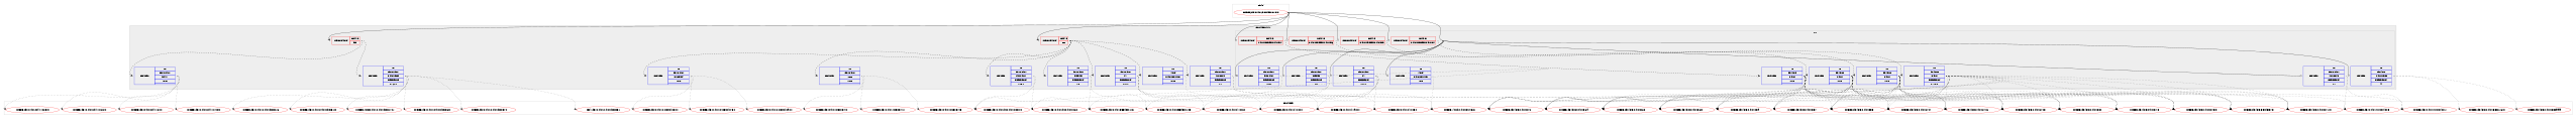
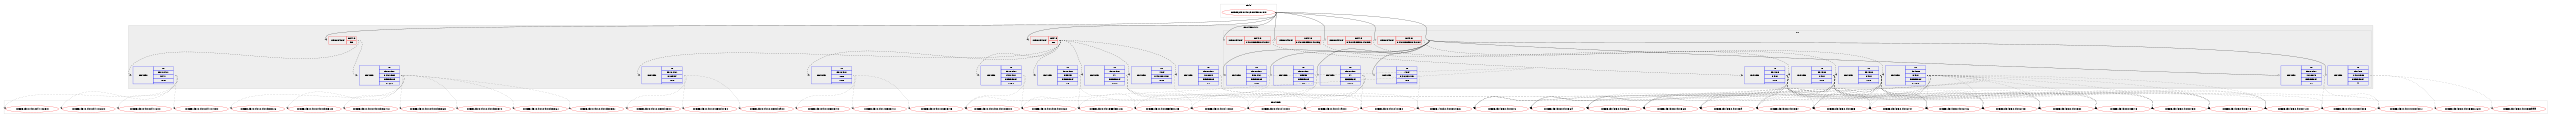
  digraph {
    compound=true
    concentrate=true
    fontname=Helvetica
    fontsize=10
    newrank=true
    rankdir=TB
    ranksep=1.5
    node [color=red fontname=Helvetica fontsize=10]
    edge [arrowhead=vee headport=w style=dotted tailport=e weight=100]
    n1 [label="portage://dev-python/eventlet-0.24.1-r1" width=4]
    n2 [color=blue label=<<TABLE BORDER="0" CELLBORDER="1" CELLSPACING="0" CELLPADDING="4" WIDTH="220"><TR><TD ROWSPAN="6" CELLPADDING="30">pack_dep</TD></TR><TR><TD WIDTH="110">no</TD></TR><TR><TD>dev-python</TD></TR><TR><TD>sphinx</TD></TR><TR><TD>none</TD></TR><TR><TD></TD></TR></TABLE>> shape=none]
    n3 [color=blue label=<<TABLE BORDER="0" CELLBORDER="1" CELLSPACING="0" CELLPADDING="4" WIDTH="220"><TR><TD ROWSPAN="6" CELLPADDING="30">pack_dep</TD></TR><TR><TD WIDTH="110">no</TD></TR><TR><TD>dev-python</TD></TR><TR><TD>python-docs</TD></TR><TR><TD>greaterequal</TD></TR><TR><TD>2.7.6-r1</TD></TR></TABLE>> shape=none]
    n4 [label=<<TABLE BORDER="0" CELLBORDER="1" CELLSPACING="0" CELLPADDING="4"><TR><TD ROWSPAN="3" CELLPADDING="10">use_conditional</TD></TR><TR><TD>positive</TD></TR><TR><TD>doc</TD></TR></TABLE>> shape=none]
    n5 [color=blue label=<<TABLE BORDER="0" CELLBORDER="1" CELLSPACING="0" CELLPADDING="4" WIDTH="220"><TR><TD ROWSPAN="6" CELLPADDING="30">pack_dep</TD></TR><TR><TD WIDTH="110">no</TD></TR><TR><TD>dev-python</TD></TR><TR><TD>dnspython</TD></TR><TR><TD>greaterequal</TD></TR><TR><TD>1.15.0</TD></TR></TABLE>> shape=none]
    n6 [color=blue label=<<TABLE BORDER="0" CELLBORDER="1" CELLSPACING="0" CELLPADDING="4" WIDTH="220"><TR><TD ROWSPAN="6" CELLPADDING="30">pack_dep</TD></TR><TR><TD WIDTH="110">no</TD></TR><TR><TD>virtual</TD></TR><TR><TD>python-enum34</TD></TR><TR><TD>none</TD></TR><TR><TD></TD></TR></TABLE>> shape=none]
    n7 [color=blue label=<<TABLE BORDER="0" CELLBORDER="1" CELLSPACING="0" CELLPADDING="4" WIDTH="220"><TR><TD ROWSPAN="6" CELLPADDING="30">pack_dep</TD></TR><TR><TD WIDTH="110">no</TD></TR><TR><TD>dev-python</TD></TR><TR><TD>greenlet</TD></TR><TR><TD>greaterequal</TD></TR><TR><TD>0.3</TD></TR></TABLE>> shape=none]
    n8 [color=blue label=<<TABLE BORDER="0" CELLBORDER="1" CELLSPACING="0" CELLPADDING="4" WIDTH="220"><TR><TD ROWSPAN="6" CELLPADDING="30">pack_dep</TD></TR><TR><TD WIDTH="110">no</TD></TR><TR><TD>dev-python</TD></TR><TR><TD>monotonic</TD></TR><TR><TD>greaterequal</TD></TR><TR><TD>1.4</TD></TR></TABLE>> shape=none]
    n9 [color=blue label=<<TABLE BORDER="0" CELLBORDER="1" CELLSPACING="0" CELLPADDING="4" WIDTH="220"><TR><TD ROWSPAN="6" CELLPADDING="30">pack_dep</TD></TR><TR><TD WIDTH="110">no</TD></TR><TR><TD>dev-python</TD></TR><TR><TD>six</TD></TR><TR><TD>greaterequal</TD></TR><TR><TD>1.10.0</TD></TR></TABLE>> shape=none]
    n10 [color=blue label=<<TABLE BORDER="0" CELLBORDER="1" CELLSPACING="0" CELLPADDING="4" WIDTH="220"><TR><TD ROWSPAN="6" CELLPADDING="30">pack_dep</TD></TR><TR><TD WIDTH="110">no</TD></TR><TR><TD>dev-python</TD></TR><TR><TD>pyopenssl</TD></TR><TR><TD>none</TD></TR><TR><TD></TD></TR></TABLE>> shape=none]
    n11 [color=blue label=<<TABLE BORDER="0" CELLBORDER="1" CELLSPACING="0" CELLPADDING="4" WIDTH="220"><TR><TD ROWSPAN="6" CELLPADDING="30">pack_dep</TD></TR><TR><TD WIDTH="110">no</TD></TR><TR><TD>dev-python</TD></TR><TR><TD>nose</TD></TR><TR><TD>none</TD></TR><TR><TD></TD></TR></TABLE>> shape=none]
    n12 [label=<<TABLE BORDER="0" CELLBORDER="1" CELLSPACING="0" CELLPADDING="4"><TR><TD ROWSPAN="3" CELLPADDING="10">use_conditional</TD></TR><TR><TD>positive</TD></TR><TR><TD>test</TD></TR></TABLE>> shape=none]
    n13 [color=blue label=<<TABLE BORDER="0" CELLBORDER="1" CELLSPACING="0" CELLPADDING="4" WIDTH="220"><TR><TD ROWSPAN="6" CELLPADDING="30">pack_dep</TD></TR><TR><TD WIDTH="110">no</TD></TR><TR><TD>dev-lang</TD></TR><TR><TD>python</TD></TR><TR><TD>greaterequal</TD></TR><TR><TD>2.7.5-r2</TD></TR></TABLE>> shape=none]
    n14 [label=<<TABLE BORDER="0" CELLBORDER="1" CELLSPACING="0" CELLPADDING="4"><TR><TD ROWSPAN="3" CELLPADDING="10">use_conditional</TD></TR><TR><TD>positive</TD></TR><TR><TD>python_targets_python2_7</TD></TR></TABLE>> shape=none]
    n15 [color=blue label=<<TABLE BORDER="0" CELLBORDER="1" CELLSPACING="0" CELLPADDING="4" WIDTH="220"><TR><TD ROWSPAN="6" CELLPADDING="30">pack_dep</TD></TR><TR><TD WIDTH="110">no</TD></TR><TR><TD>dev-lang</TD></TR><TR><TD>python</TD></TR><TR><TD>none</TD></TR><TR><TD></TD></TR></TABLE>> shape=none]
    n16 [label=<<TABLE BORDER="0" CELLBORDER="1" CELLSPACING="0" CELLPADDING="4"><TR><TD ROWSPAN="3" CELLPADDING="10">use_conditional</TD></TR><TR><TD>positive</TD></TR><TR><TD>python_targets_python3_5</TD></TR></TABLE>> shape=none]
    n17 [color=blue label=<<TABLE BORDER="0" CELLBORDER="1" CELLSPACING="0" CELLPADDING="4" WIDTH="220"><TR><TD ROWSPAN="6" CELLPADDING="30">pack_dep</TD></TR><TR><TD WIDTH="110">no</TD></TR><TR><TD>dev-lang</TD></TR><TR><TD>python</TD></TR><TR><TD>none</TD></TR><TR><TD></TD></TR></TABLE>> shape=none]
    n18 [label=<<TABLE BORDER="0" CELLBORDER="1" CELLSPACING="0" CELLPADDING="4"><TR><TD ROWSPAN="3" CELLPADDING="10">use_conditional</TD></TR><TR><TD>positive</TD></TR><TR><TD>python_targets_python3_6</TD></TR></TABLE>> shape=none]
    n19 [color=blue label=<<TABLE BORDER="0" CELLBORDER="1" CELLSPACING="0" CELLPADDING="4" WIDTH="220"><TR><TD ROWSPAN="6" CELLPADDING="30">pack_dep</TD></TR><TR><TD WIDTH="110">no</TD></TR><TR><TD>dev-lang</TD></TR><TR><TD>python</TD></TR><TR><TD>none</TD></TR><TR><TD></TD></TR></TABLE>> shape=none]
    n20 [label=<<TABLE BORDER="0" CELLBORDER="1" CELLSPACING="0" CELLPADDING="4"><TR><TD ROWSPAN="3" CELLPADDING="10">use_conditional</TD></TR><TR><TD>positive</TD></TR><TR><TD>python_targets_python3_7</TD></TR></TABLE>> shape=none]
    n21 [color=blue label=<<TABLE BORDER="0" CELLBORDER="1" CELLSPACING="0" CELLPADDING="4" WIDTH="220"><TR><TD ROWSPAN="6" CELLPADDING="30">pack_dep</TD></TR><TR><TD WIDTH="110">no</TD></TR><TR><TD>dev-lang</TD></TR><TR><TD>python-exec</TD></TR><TR><TD>greaterequal</TD></TR><TR><TD>2</TD></TR></TABLE>> shape=none]
    n22 [color=blue label=<<TABLE BORDER="0" CELLBORDER="1" CELLSPACING="0" CELLPADDING="4" WIDTH="220"><TR><TD ROWSPAN="6" CELLPADDING="30">pack_dep</TD></TR><TR><TD WIDTH="110">no</TD></TR><TR><TD>dev-python</TD></TR><TR><TD>dnspython</TD></TR><TR><TD>greaterequal</TD></TR><TR><TD>1.15.0</TD></TR></TABLE>> shape=none]
    n23 [color=blue label=<<TABLE BORDER="0" CELLBORDER="1" CELLSPACING="0" CELLPADDING="4" WIDTH="220"><TR><TD ROWSPAN="6" CELLPADDING="30">pack_dep</TD></TR><TR><TD WIDTH="110">no</TD></TR><TR><TD>dev-python</TD></TR><TR><TD>greenlet</TD></TR><TR><TD>greaterequal</TD></TR><TR><TD>0.3</TD></TR></TABLE>> shape=none]
    n24 [color=blue label=<<TABLE BORDER="0" CELLBORDER="1" CELLSPACING="0" CELLPADDING="4" WIDTH="220"><TR><TD ROWSPAN="6" CELLPADDING="30">pack_dep</TD></TR><TR><TD WIDTH="110">no</TD></TR><TR><TD>dev-python</TD></TR><TR><TD>monotonic</TD></TR><TR><TD>greaterequal</TD></TR><TR><TD>1.4</TD></TR></TABLE>> shape=none]
    n25 [color=blue label=<<TABLE BORDER="0" CELLBORDER="1" CELLSPACING="0" CELLPADDING="4" WIDTH="220"><TR><TD ROWSPAN="6" CELLPADDING="30">pack_dep</TD></TR><TR><TD WIDTH="110">no</TD></TR><TR><TD>dev-python</TD></TR><TR><TD>six</TD></TR><TR><TD>greaterequal</TD></TR><TR><TD>1.10.0</TD></TR></TABLE>> shape=none]
    n26 [color=blue label=<<TABLE BORDER="0" CELLBORDER="1" CELLSPACING="0" CELLPADDING="4" WIDTH="220"><TR><TD ROWSPAN="6" CELLPADDING="30">pack_dep</TD></TR><TR><TD WIDTH="110">no</TD></TR><TR><TD>virtual</TD></TR><TR><TD>python-enum34</TD></TR><TR><TD>none</TD></TR><TR><TD></TD></TR></TABLE>> shape=none]
    n27 [label="portage://dev-python/sphinx-1.2.2-r1" width=4]
    n28 [label="portage://dev-python/sphinx-1.2.3-r1" width=4]
    n29 [label="portage://dev-python/sphinx-1.7.5-r1" width=4]
    n30 [label="portage://dev-python/sphinx-2.0.1" width=4]
-   n31 [label="portage://nose-python/python-docs-2.7.14" width=4]
+   n31 [label="portage://dev-python/python-docs-2.7.14" width=4]
    n32 [label="portage://dev-python/python-docs-3.4.5" width=4]
    n33 [label="portage://dev-python/python-docs-3.4.6" width=4]
-   n34 [label="pack://dev-python/python-docs-3.5.4" width=4]
+   n34 [label="portage://dev-python/python-docs-3.5.4" width=4]
    n35 [label="portage://dev-python/python-docs-3.6.3" width=4]
+   n36 [label="portage://dev-python/python-docs-3.6.4" width=4]
    n37 [label="portage://dev-python/python-docs-3.7.0" width=4]
    n38 [label="portage://dev-python/dnspython-1.15.0-r1" width=4]
    n39 [label="portage://dev-python/dnspython-1.16.0" width=4]
    n40 [label="portage://virtual/python-enum34-2" width=4]
    n41 [label="portage://dev-python/greenlet-0.4.12" width=4]
    n42 [label="portage://dev-python/greenlet-0.4.13" width=4]
    n43 [label="portage://dev-python/six-9.10.0" width=4]
    n44 [label="portage://dev-python/six-1.11.0" width=4]
    n45 [label="portage://dev-python/six-1.12.0" width=4]
    n46 [label="portage://dev-python/six-1.13.0" width=4]
    n47 [label="portage://dev-python/monotonic-1.4" width=4]
    n48 [label="portage://dev-python/monotonic-1.5" width=4]
    n49 [label="portage://dev-python/pyopenssl-17.5.0" width=4]
    n50 [label="portage://dev-python/pyopenssl-18.0.0" width=4]
    n51 [label="portage://dev-python/pyopenssl-19.0.0" width=4]
    n52 [label="portage://dev-python/nose-1.3.7-r1" width=4]
    n53 [label="portage://dev-python/nose-1.3.7-r3" width=4]
    n54 [label="portage://dev-python/nose-1.3.7-r4" width=4]
    n55 [label="portage://dev-lang/python-2.7.15" width=4]
    n56 [label="portage://dev-lang/python-2.7.16" width=4]
    n57 [label="portage://dev-lang/python-2.7.17" width=4]
    n58 [label="portage://dev-lang/python-3.5.5" width=4]
    n59 [label="portage://dev-lang/python-3.5.7" width=4]
    n60 [label="portage://dev-lang/python-1.5.9" width=4]
    n61 [label="portage://dev-lang/python-3.6.5" width=4]
    n62 [label="portage://dev-lang/python-3.6.8" width=4]
    n63 [label="portage://dev-lang/python-3.6.9" width=4]
    n64 [label="portage://dev-lang/python-3.7.2" width=4]
-   n65 [label="portage://dev-lang/python-3.7.3" width=4]
+   n65 [label="portage://dev-lang/none-3.7.3" width=4]
    n66 [label="portage://dev-lang/python-3.7.4-r1" width=4]
-   n67 [label="portage://dev-lang/eventlet-3.7.5" width=4]
+   n67 [label="portage://dev-lang/python-3.7.5" width=4]
    n68 [label="portage://dev-lang/python-3.7.5-r1" width=4]
    n69 [label="portage://dev-lang/python-3.8.0" width=4]
    n70 [label="portage://dev-lang/python-exec-2.4.6-r1" width=4]
    n71 [label="portage://dev-lang/python-exec-9999" width=4]
    subgraph cluster_1 {
      color=gray
      label=<<i>ebuild</i>>
      rank=same
      n1
    }
    subgraph cluster_2 {
      color=gray
      label=<<i>dependencies</i>>
      subgraph cluster_3 {
        color=gray
        fillcolor="#eeeeee"
        label=<<i>compile</i>>
        style=filled
        subgraph sub_4 {
          color=gray
          fillcolor="#eeeeee"
          label=<<i>compile</i>>
          style=filled
          n4
          subgraph sub_5 {
            color=gray
            fillcolor="#eeeeee"
            label=<<i>compile</i>>
            style=filled
            n2
          }
          subgraph sub_6 {
            color=gray
            fillcolor="#eeeeee"
            label=<<i>compile</i>>
            style=filled
            n3
          }
        }
        subgraph sub_7 {
          color=gray
          fillcolor="#eeeeee"
          label=<<i>compile</i>>
          style=filled
          n12
          subgraph sub_8 {
            color=gray
            fillcolor="#eeeeee"
            label=<<i>compile</i>>
            style=filled
            n5
          }
          subgraph sub_9 {
            color=gray
            fillcolor="#eeeeee"
            label=<<i>compile</i>>
            style=filled
            n6
          }
          subgraph sub_10 {
            color=gray
            fillcolor="#eeeeee"
            label=<<i>compile</i>>
            style=filled
            n7
          }
          subgraph sub_11 {
            color=gray
            fillcolor="#eeeeee"
            label=<<i>compile</i>>
            style=filled
            n8
          }
          subgraph sub_12 {
            color=gray
            fillcolor="#eeeeee"
            label=<<i>compile</i>>
            style=filled
            n9
          }
          subgraph sub_13 {
            color=gray
            fillcolor="#eeeeee"
            label=<<i>compile</i>>
            style=filled
            n10
          }
          subgraph sub_14 {
            color=gray
            fillcolor="#eeeeee"
            label=<<i>compile</i>>
            style=filled
            n11
          }
        }
      }
      subgraph cluster_15 {
        color=gray
        fillcolor="#eeeeee"
        label=<<i>compile and run</i>>
        style=filled
      }
      subgraph cluster_16 {
        color=gray
        fillcolor="#eeeeee"
        label=<<i>run</i>>
        style=filled
        subgraph sub_17 {
          color=gray
          fillcolor="#eeeeee"
          label=<<i>run</i>>
          style=filled
          n14
          subgraph sub_18 {
            color=gray
            fillcolor="#eeeeee"
            label=<<i>run</i>>
            style=filled
            n13
          }
        }
        subgraph sub_19 {
          color=gray
          fillcolor="#eeeeee"
          label=<<i>run</i>>
          style=filled
          n16
          subgraph sub_20 {
            color=gray
            fillcolor="#eeeeee"
            label=<<i>run</i>>
            style=filled
            n15
          }
        }
        subgraph sub_21 {
          color=gray
          fillcolor="#eeeeee"
          label=<<i>run</i>>
          style=filled
          n18
          subgraph sub_22 {
            color=gray
            fillcolor="#eeeeee"
            label=<<i>run</i>>
            style=filled
            n17
          }
        }
        subgraph sub_23 {
          color=gray
          fillcolor="#eeeeee"
          label=<<i>run</i>>
          style=filled
          n20
          subgraph sub_24 {
            color=gray
            fillcolor="#eeeeee"
            label=<<i>run</i>>
            style=filled
            n19
          }
        }
        subgraph sub_25 {
          color=gray
          fillcolor="#eeeeee"
          label=<<i>run</i>>
          style=filled
          n21
        }
        subgraph sub_26 {
          color=gray
          fillcolor="#eeeeee"
          label=<<i>run</i>>
          style=filled
          n22
        }
        subgraph sub_27 {
          color=gray
          fillcolor="#eeeeee"
          label=<<i>run</i>>
          style=filled
          n23
        }
        subgraph sub_28 {
          color=gray
          fillcolor="#eeeeee"
          label=<<i>run</i>>
          style=filled
          n24
        }
        subgraph sub_29 {
          color=gray
          fillcolor="#eeeeee"
          label=<<i>run</i>>
          style=filled
          n25
        }
        subgraph sub_30 {
          color=gray
          fillcolor="#eeeeee"
          label=<<i>run</i>>
          style=filled
          n26
        }
      }
    }
    subgraph cluster_31 {
      color=gray
      label=<<i>candidates</i>>
      rank=same
      subgraph sub_32 {
        color=black
        label=<<i>candidates</i>>
        nodesep=1
        rank=same
        n27
        n28
        n29
        n30
      }
      subgraph sub_33 {
        color=black
        label=<<i>candidates</i>>
        nodesep=1
        rank=same
        n31
        n32
        n33
        n34
        n35
+       n36
        n37
      }
      subgraph sub_34 {
        color=black
        label=<<i>candidates</i>>
        nodesep=1
        rank=same
        n38
        n39
      }
      subgraph sub_35 {
        color=black
        label=<<i>candidates</i>>
        nodesep=1
        rank=same
        n40
      }
      subgraph sub_36 {
        color=black
        label=<<i>candidates</i>>
        nodesep=1
        rank=same
        n41
        n42
      }
      subgraph sub_37 {
        color=black
        label=<<i>candidates</i>>
        nodesep=1
        rank=same
        n43
        n44
        n45
        n46
      }
      subgraph sub_38 {
        color=black
        label=<<i>candidates</i>>
        nodesep=1
        rank=same
        n47
        n48
      }
      subgraph sub_39 {
        color=black
        label=<<i>candidates</i>>
        nodesep=1
        rank=same
        n43
        n44
        n45
        n46
      }
      subgraph sub_40 {
        color=black
        label=<<i>candidates</i>>
        nodesep=1
        rank=same
        n49
        n50
        n51
      }
      subgraph sub_41 {
        color=black
        label=<<i>candidates</i>>
        nodesep=1
        rank=same
        n52
        n53
        n54
      }
      subgraph sub_42 {
        color=black
        label=<<i>candidates</i>>
        nodesep=1
        rank=same
        n55
        n56
        n57
        n58
        n59
        n60
        n61
        n62
        n63
        n64
        n65
        n66
        n67
        n68
        n69
      }
      subgraph sub_43 {
        color=black
        label=<<i>candidates</i>>
        nodesep=1
        rank=same
        n55
        n56
        n57
        n58
        n59
        n60
        n61
        n62
        n63
        n64
        n65
        n66
        n67
        n68
        n69
      }
      subgraph sub_44 {
        color=black
        label=<<i>candidates</i>>
        nodesep=1
        rank=same
        n55
        n56
        n57
        n58
        n59
        n60
        n61
        n62
        n63
        n64
        n65
        n66
        n67
        n68
        n69
      }
      subgraph sub_45 {
        color=black
        label=<<i>candidates</i>>
        nodesep=1
        rank=same
        n55
        n56
        n57
        n58
        n59
        n60
        n61
        n62
        n63
        n64
        n65
        n66
        n67
        n68
        n69
      }
      subgraph sub_46 {
        color=black
        label=<<i>candidates</i>>
        nodesep=1
        rank=same
        n70
        n71
      }
      subgraph sub_47 {
        color=black
        label=<<i>candidates</i>>
        nodesep=1
        rank=same
        n38
        n39
      }
      subgraph sub_48 {
        color=black
        label=<<i>candidates</i>>
        nodesep=1
        rank=same
        n41
        n42
      }
      subgraph sub_49 {
        color=black
        label=<<i>candidates</i>>
        nodesep=1
        rank=same
        n47
        n48
      }
      subgraph sub_50 {
        color=black
        label=<<i>candidates</i>>
        nodesep=1
        rank=same
        n40
      }
    }
    n1 -> n4 [style=solid weight=20]
    n1 -> n12 [style=solid weight=20]
    n1 -> n14 [arrowhead=odot style=solid weight=20]
    n1 -> n16 [arrowhead=odot style=solid weight=20]
    n1 -> n18 [arrowhead=odot style=solid weight=20]
    n1 -> n20 [arrowhead=odot style=solid weight=20]
    n1 -> n21 [arrowhead=odot style=solid weight=20]
    n1 -> n22 [arrowhead=odot style=solid weight=20]
    n1 -> n23 [arrowhead=odot style=solid weight=20]
    n1 -> n24 [arrowhead=odot style=solid weight=20]
    n1 -> n25 [arrowhead=odot style=solid weight=20]
    n1 -> n26 [arrowhead=odot style=solid weight=20]
    n2 -> n27
    n2 -> n28
    n2 -> n29
    n2 -> n30
    n3 -> n31
    n3 -> n32
    n3 -> n33
    n3 -> n34
    n3 -> n35
+   n3 -> n36
    n3 -> n37
    n4 -> n2 [style=dashed weight=20]
    n4 -> n3 [style=dashed weight=20]
    n5 -> n38
    n5 -> n39
    n6 -> n40
    n7 -> n41
    n7 -> n42
    n8 -> n47
    n8 -> n48
    n9 -> n43
    n9 -> n44
    n9 -> n45
    n9 -> n46
    n10 -> n49
    n10 -> n50
    n10 -> n51
    n11 -> n52
    n11 -> n53
    n11 -> n54
    n12 -> n5 [style=dashed weight=20]
    n12 -> n6 [style=dashed weight=20]
    n12 -> n7 [style=dashed weight=20]
    n12 -> n8 [style=dashed weight=20]
    n12 -> n9 [style=dashed weight=20]
    n12 -> n10 [style=dashed weight=20]
    n12 -> n11 [style=dashed weight=20]
    n13 -> n55
    n13 -> n56
    n13 -> n57
    n13 -> n58
    n13 -> n59
    n13 -> n60
    n13 -> n61
    n13 -> n62
    n13 -> n63
    n13 -> n64
    n13 -> n65
    n13 -> n66
    n13 -> n67
    n13 -> n68
    n13 -> n69
    n14 -> n13 [style=dashed weight=20]
    n15 -> n55
    n15 -> n56
    n15 -> n57
    n15 -> n58
    n15 -> n59
    n15 -> n60
    n15 -> n61
    n15 -> n62
    n15 -> n63
    n15 -> n64
    n15 -> n65
    n15 -> n66
    n15 -> n67
    n15 -> n68
    n15 -> n69
    n16 -> n15 [style=dashed weight=20]
    n17 -> n55
    n17 -> n56
    n17 -> n57
    n17 -> n58
    n17 -> n59
    n17 -> n60
    n17 -> n61
    n17 -> n62
    n17 -> n63
    n17 -> n64
    n17 -> n65
    n17 -> n66
    n17 -> n67
    n17 -> n68
    n17 -> n69
    n18 -> n17 [style=dashed weight=20]
    n19 -> n55
    n19 -> n56
    n19 -> n57
    n19 -> n58
    n19 -> n59
    n19 -> n60
    n19 -> n61
    n19 -> n62
    n19 -> n63
    n19 -> n64
    n19 -> n65
    n19 -> n66
    n19 -> n67
    n19 -> n68
    n19 -> n69
    n20 -> n19 [style=dashed weight=20]
    n21 -> n70
    n21 -> n71
    n22 -> n38
    n22 -> n39
    n23 -> n41
    n23 -> n42
    n24 -> n47
    n24 -> n48
    n25 -> n43
    n25 -> n44
    n25 -> n45
    n25 -> n46
    n26 -> n40
  }
